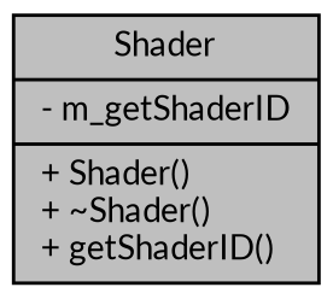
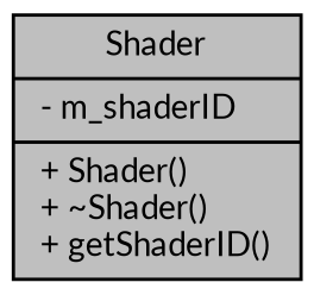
  digraph {
    fontname=Lato
-   n1 [color=black fillcolor=grey75 fontcolor=black fontname=Lato fontsize=10 height=0.2 label="{Shader\n|- m_getShaderID\l|+ Shader()\l+ ~Shader()\l+ getShaderID()\l}" shape=record style=filled width=0.4]
+   n1 [color=black fillcolor=grey75 fontcolor=black fontname=Lato fontsize=10 height=0.2 label="{Shader\n|- m_shaderID\l|+ Shader()\l+ ~Shader()\l+ getShaderID()\l}" shape=record style=filled width=0.4]
  }
